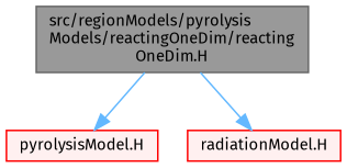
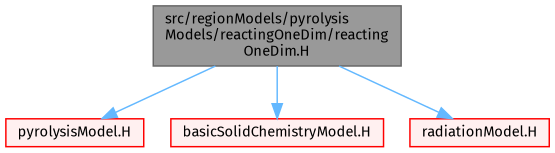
  digraph {
    fontname="Fira Sans"
    node [color=red fillcolor="#FFF0F0" fontname="Fira Sans" fontsize=10 shape=box style=filled]
    edge [color=steelblue1 fontname="Fira Sans" fontsize=10 labelfontname=Helvetica labelfontsize=10 style=solid]
    n1 [color=gray40 fillcolor=grey60 fontcolor=black height=0.2 label="src/regionModels/pyrolysis\lModels/reactingOneDim/reacting\lOneDim.H" width=0.4]
    n2 [height=0.2 label="pyrolysisModel.H" width=0.4]
+   n3 [height=0.2 label="basicSolidChemistryModel.H" width=0.4]
    n4 [height=0.2 label="radiationModel.H" width=0.4]
    n1 -> n2
+   n1 -> n3
    n1 -> n4
  }
